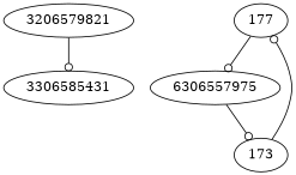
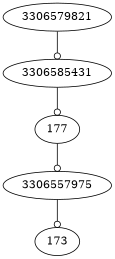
  strict digraph {
    edge [arrowhead=odot]
-   3306579821 [label=3206579821]
+   3306579821
    3306585431
    177
-   3306557975 [label=6306557975]
+   3306557975
    173
    3306579821 -> 3306585431
-   173 -> 177
+   3306585431 -> 177
    177 -> 3306557975
    3306557975 -> 173
  }
